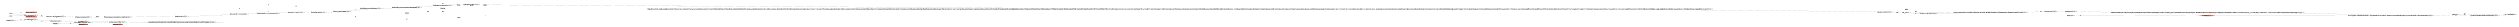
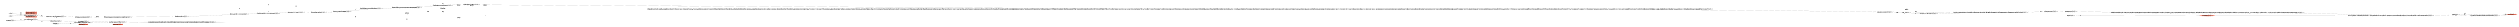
  digraph {
    rankdir=LR
    node [fillcolor=white shape=ellipse style=filled]
    edge [style=bold]
    n1 [label="byteCount.addAndGet(response.getContent().readableBytes())@@@11@@@['0', '0', '1']"]
    n2 [fillcolor=lightgray label="return ClientResponse.finished(new SequenceInputStream(new Enumeration<InputStream>(){@Override public boolean hasMoreElements(){synchronized (done) {return !done.get() || !queue.isEmpty()}}@Override public InputStream nextElement(){try {return queue.take()}catch (InterruptedException e) }}))@@@12@@@['0', '0', '1']"]
    n3 [fillcolor=lightgray label="run['1', '0', '0']" shape=diamond]
+   n4 [fillcolor=tomato label="final QueryPlus<T> queryPlus@@@2@@@['1', '1', '0']" shape=box]
    n5 [fillcolor=tomato label="final QueryPlus<T> queryPlus@@@2@@@['1', '0', '0']" shape=box]
    n6 [label="final Query<T> query = queryPlus.getQuery()@@@3@@@['1', '1', '0']"]
    n7 [label="final long maxQueuedBytes = QueryContexts.getMaxQueuedBytes(query,0)@@@16@@@['1', '1', '0']"]
    n8 [label="final HttpResponseHandler<InputStream,InputStream> responseHandler = new HttpResponseHandler<InputStream,InputStream>(){private QueryMetrics<? super Query<T>> acquireResponseMetrics(){if (queryMetrics == null) {queryMetrics = toolChest.makeMetrics(query)queryMetrics.server(host)}return queryMetrics}private boolean enqueue(ChannelBuffer buffer,long chunkNum){final InputStreamHolder holder = InputStreamHolder.fromChannelBuffer(buffer,chunkNum)final long currentQueuedByteCount = queuedByteCount.addAndGet(holder.getLength())queue.put(holder)return !usingBackpressure || currentQueuedByteCount < maxQueuedBytes}private InputStream dequeue(){final InputStreamHolder holder = queue.poll(checkQueryTimeout(),TimeUnit.MILLISECONDS)if (holder == null) {throw new RE(\"Query(%s( url(%s( timed out.\",query.getId(),url)}final long currentQueuedByteCount = queuedByteCount.addAndGet(-holder.getLength())if (usingBackpressure && currentQueuedByteCount < maxQueuedBytes) {long backPressureTime = Preconditions.checkNotNull(trafficCopRef.get(),\"No TrafficCop, how can this be?\").resume(holder.getChunkNum())channelSuspendedTime.addAndGet(backPressureTime)}return holder.getStream()}@Override public ClientResponse<InputStream> handleResponse(HttpResponse response,TrafficCop trafficCop){trafficCopRef.set(trafficCop)checkQueryTimeout()checkTotalBytesLimit(response.getContent().readableBytes())log.debug(\"Initial response from url(%s( for queryId(%s(\",url,query.getId())responseStartTimeNs = System.nanoTime()acquireResponseMetrics().reportNodeTimeToFirstByte(responseStartTimeNs - requestStartTimeNs).emit(emitter)final boolean continueReadingtry {final String responseContext = response.headers().get(QueryResource.HEADER_RESPONSE_CONTEXT)if (responseContext != null) {context.putAll(ResponseContext.deserialize(responseContext,objectMapper))}continueReading = enqueue(response.getContent(),0L)}catch (final IOException e) catch (InterruptedException e) totalByteCount.addAndGet(response.getContent().readableBytes())return ClientResponse.finished(new SequenceInputStream(new Enumeration<InputStream>(){@Override public boolean hasMoreElements(){if (fail.get() != null) {throw new RE(fail.get())}checkQueryTimeout()synchronized (done) {return !done.get() || !queue.isEmpty()}}@Override public InputStream nextElement(){if (fail.get() != null) {throw new RE(fail.get())}try {return dequeue()}catch (InterruptedException e) }}),continueReading)}@Override public ClientResponse<InputStream> handleChunk(ClientResponse<InputStream> clientResponse,HttpChunk chunk,long chunkNum){checkQueryTimeout()final ChannelBuffer channelBuffer = chunk.getContent()final int bytes = channelBuffer.readableBytes()checkTotalBytesLimit(bytes)boolean continueReading = trueif (bytes > 0) {try {continueReading = enqueue(channelBuffer,chunkNum)}catch (InterruptedException e) totalByteCount.addAndGet(bytes)}return ClientResponse.finished(clientResponse.getObj(),continueReading)}@Override public ClientResponse<InputStream> done(ClientResponse<InputStream> clientResponse){long stopTimeNs = System.nanoTime()long nodeTimeNs = stopTimeNs - requestStartTimeNsfinal long nodeTimeMs = TimeUnit.NANOSECONDS.toMillis(nodeTimeNs)log.debug(\"Completed queryId(%s( request to url(%s( with %,d bytes returned in %,d millis (%,f b/s(.\",query.getId(),url,totalByteCount.get(),nodeTimeMs,totalByteCount.get() / (0.001 * nodeTimeMs))QueryMetrics<? super Query<T>> responseMetrics = acquireResponseMetrics()responseMetrics.reportNodeTime(nodeTimeNs)responseMetrics.reportNodeBytes(totalByteCount.get())if (usingBackpressure) {responseMetrics.reportBackPressureTime(channelSuspendedTime.get())}responseMetrics.emit(emitter)synchronized (done) {try {queue.put(InputStreamHolder.fromChannelBuffer(ChannelBuffers.EMPTY_BUFFER,Long.MAX_VALUE))}catch (InterruptedException e) {done.set(true)}}return ClientResponse.finished(clientResponse.getObj())}@Override public void exceptionCaught(final ClientResponse<InputStream> clientResponse,final Throwable e){String msg = StringUtils.format(\"Query(%s( url(%s( failed with exception msg (%s(\",query.getId(),url,e.getMessage())setupResponseReadFailure(msg,e)}private void setupResponseReadFailure(String msg,Throwable th){fail.set(msg)queue.clear()queue.offer(InputStreamHolder.fromStream(new InputStream(){@Override public int read(){if (th != null) {throw new IOException(msg,th)}{throw new IOException(msg)}}},-1,0))}private long checkQueryTimeout(){long timeLeft = timeoutAt - System.currentTimeMillis()if (timeLeft <= 0) {String msg = StringUtils.format(\"Query(%s( url(%s( timed out.\",query.getId(),url)setupResponseReadFailure(msg,null)throw new RE(msg)}{return timeLeft}}private void checkTotalBytesLimit(long bytes){if (maxScatterGatherBytes < Long.MAX_VALUE && totalBytesGathered.addAndGet(bytes) > maxScatterGatherBytes) {String msg = StringUtils.format(\"Query(%s( url(%s( max scatter-gather bytes limit reached.\",query.getId(),url)setupResponseReadFailure(msg,null)throw new RE(msg)}}}@@@18@@@['1', '1', '0']"]
    n9 [label="Sequence<T> retVal = new BaseSequence<>(new BaseSequence.IteratorMaker<T,JsonParserIterator<T>>(){@Override public JsonParserIterator<T> make(){return new JsonParserIterator<T>(queryResultType,future,url,query,host,toolChest.decorateObjectMapper(objectMapper,query),null)}@Override public void cleanup(JsonParserIterator<T> iterFromMake){CloseQuietly.close(iterFromMake)}})@@@224@@@['1', '1', '0']"]
    n10 [label="retVal = Sequences.map(retVal,toolChest.makePreComputeManipulatorFn(query,MetricManipulatorFns.deserializing()))@@@234@@@['1', '1', '0']"]
    n11 [label="QueryToolChest<T,Query<T>> toolChest = warehouse.getToolChest(query)@@@4@@@['1', '1', '0']"]
    n12 [label="boolean isBySegment = QueryContexts.isBySegment(query)@@@5@@@['1', '1', '0']"]
    n13 [label="queryWatcher.registerQuery(query,future)@@@198@@@['1', '1', '0']"]
    n14 [label="final long maxScatterGatherBytes = QueryContexts.getMaxScatterGatherBytes(query)@@@14@@@['1', '1', '0']"]
    n15 [label="openConnections.getAndIncrement()@@@199@@@['1', '1', '0']"]
    n16 [label="Futures.addCallback(future,new FutureCallback<InputStream>(){@Override public void onSuccess(InputStream result){openConnections.getAndDecrement()}@Override public void onFailure(Throwable t){openConnections.getAndDecrement()if (future.isCancelled()) {try {StatusResponseHolder res = httpClient.go(new Request(HttpMethod.DELETE,new URL(cancelUrl)).setContent(objectMapper.writeValueAsBytes(query)).setHeader(HttpHeaders.Names.CONTENT_TYPE,isSmile? SmileMediaTypes.APPLICATION_JACKSON_SMILE: MediaType.APPLICATION_JSON),StatusResponseHandler.getInstance(),Duration.standardSeconds(1)).get(1,TimeUnit.SECONDS)if (res.getStatus().getCode() >= 500) {throw new RE(\"Error cancelling query(%s(: queriable node returned status(%d( (%s(.\",res.getStatus().getCode(),res.getStatus().getReasonPhrase())}}catch (IOException|ExecutionException|InterruptedException|TimeoutException e) }}})@@@200@@@['1', '1', '0']"]
    n17 [label="throw new RuntimeException(e)@@@9@@@['0', '0', '1']"]
    n18 [label="final boolean usingBackpressure = maxQueuedBytes > 0@@@17@@@['1', '1', '0']"]
    n19 [label="future = httpClient.go(new Request(HttpMethod.POST,new URL(url)).setContent(objectMapper.writeValueAsBytes(QueryContexts.withTimeout(query,timeLeft))).setHeader(HttpHeaders.Names.CONTENT_TYPE,isSmile? SmileMediaTypes.APPLICATION_JACKSON_SMILE: MediaType.APPLICATION_JSON),responseHandler,Duration.millis(timeLeft))@@@197@@@['1', '1', '0']"]
    n20 [label="long timeLeft = timeoutAt - System.currentTimeMillis()@@@193@@@['1', '1', '0']"]
    n21 [label="throw new RE(\"Query(%s( url(%s( timed out.\",query.getId(),url)@@@195@@@['1', '1', '0']"]
    n22 [label="IOException e@@@221@@@['1', '1', '0']" shape=diamond]
    n23 [fillcolor=tomato label="throw new RuntimeException(e)@@@222@@@['1', '1', '0']"]
    n24 [label="final JavaType queryResultType = isBySegment? toolChest.getBySegmentResultType(): toolChest.getBaseResultType()@@@6@@@['1', '1', '0']"]
    n25 [label="final ListenableFuture<InputStream> future@@@7@@@['1', '1', '0']"]
-   n26 [fillcolor=lightgray label="return retVal@@@236@@@['1', '1', '0']"]
+   n26 [fillcolor=tomato label="return retVal@@@236@@@['1', '1', '0']"]
    n27 [label="!isBySegment@@@233@@@['1', '1', '0']" shape=diamond]
    n28 [label="final String url = StringUtils.format(\"%s://%s/druid/v2/\",scheme,host)@@@8@@@['1', '1', '0']"]
    n29 [label="log.error(e,\"Queue appending interrupted\")@@@7@@@['0', '0', '1']"]
    n30 [label="Thread.currentThread().interrupt()@@@8@@@['0', '0', '1']"]
    n31 [label="timeLeft <= 0@@@194@@@['1', '1', '0']" shape=diamond]
    n32 [label="InterruptedException e@@@6@@@['0', '0', '1']" shape=diamond]
    n33 [label="final String cancelUrl = StringUtils.format(\"%s://%s/druid/v2/%s\",scheme,host,query.getId())@@@9@@@['1', '1', '0']"]
    n34 [label="log.debug(\"Querying queryId(%s( url(%s(\",query.getId(),url)@@@11@@@['1', '1', '0']"]
    n35 [label="final long requestStartTimeNs = System.nanoTime()@@@12@@@['1', '1', '0']"]
    n36 [fillcolor=tomato label="TrafficCop trafficCop@@@2@@@['0', '0', '1']" shape=box]
    n37 [fillcolor=tomato label="HttpResponse response@@@2@@@['0', '0', '1']" shape=box]
    n38 [label="final long timeoutAt = query.getContextValue(QUERY_FAIL_TIME)@@@13@@@['1', '1', '0']"]
    n39 [fillcolor=lightgray label="handleResponse['0', '0', '1']" shape=diamond]
    n40 [label="queue.put(new ChannelBufferInputStream(response.getContent()))@@@4@@@['0', '0', '1']"]
    n41 [label="final AtomicLong totalBytesGathered = (AtomicLong)context.get(ResponseContext.CTX_QUERY_TOTAL_BYTES_GATHERED)@@@15@@@['1', '1', '0']"]
    n42 [fillcolor=tomato label="final ResponseContext context@@@2@@@['0', '1', '0']" shape=box]
    n43 [fillcolor=lightgray label="run['0', '1', '0']" shape=diamond]
    n1 -> n2
+   n3 -> n4 [label=true style=dotted]
    n3 -> n5 [label=true style=dotted]
    n3 -> n6
    n6 -> n7 [label=query style=solid]
    n6 -> n8 [label=query style=solid]
    n6 -> n9 [label=query style=solid]
    n6 -> n10 [label=query style=solid]
    n6 -> n11
    n6 -> n11 [label=query style=solid]
    n6 -> n12 [label=query style=solid]
    n6 -> n13 [label=query style=solid]
    n6 -> n14 [label=query style=solid]
    n7 -> n8 [label=maxQueuedBytes style=solid]
    n7 -> n18
    n7 -> n18 [label=maxQueuedBytes style=solid]
    n8 -> n19 [label=responseHandler style=solid]
    n8 -> n20
    n9 -> n10 [label=retVal style=solid]
    n9 -> n26 [label=retVal style=solid]
    n9 -> n27
    n10 -> n26 [label=retVal style=solid]
    n10 -> n26
    n11 -> n12
    n12 -> n24 [label=isBySegment style=solid]
    n12 -> n24
    n13 -> n15
    n14 -> n8 [label=maxScatterGatherBytes style=solid]
    n14 -> n41
    n15 -> n16
    n16 -> n9
    n17 -> n1
    n18 -> n8 [label=usingBackpressure style=solid]
    n18 -> n8
    n19 -> n9 [label=future style=solid]
    n19 -> n13
    n19 -> n13 [label=future style=solid]
    n19 -> n16 [label=future style=solid]
    n20 -> n19 [label=timeLeft style=solid]
    n20 -> n31 [label=timeLeft style=solid]
    n20 -> n31
    n21 -> n19
    n22 -> n23
    n22 -> n23 [label=true style=dotted]
    n23 -> n9
    n24 -> n9 [label=queryResultType style=solid]
    n24 -> n25
    n25 -> n28
    n27 -> n10
    n27 -> n10 [label=true style=dotted]
    n27 -> n26
    n28 -> n8 [label=url style=solid]
    n28 -> n9 [label=url style=solid]
    n28 -> n21 [label=url style=solid]
    n28 -> n33
    n28 -> n34 [label=url style=solid]
    n29 -> n30
    n30 -> n17
    n31 -> n19
    n31 -> n21
    n31 -> n21 [label=true style=dotted]
    n32 -> n17 [label=true style=dotted]
    n32 -> n29 [label=true style=dotted]
    n32 -> n29
    n32 -> n30 [label=true style=dotted]
    n33 -> n34
    n34 -> n35
    n35 -> n8 [label=requestStartTimeNs style=solid]
    n35 -> n38
    n36 -> n37 [label=true style=dotted]
    n38 -> n8 [label=timeoutAt style=solid]
    n38 -> n14
    n38 -> n20 [label=timeoutAt style=solid]
    n39 -> n36 [label=true style=dotted]
    n39 -> n40
    n40 -> n1
    n41 -> n7
+   n43 -> n4 [label=true style=dotted]
    n43 -> n6
    n43 -> n42 [label=true style=dotted]
  }
